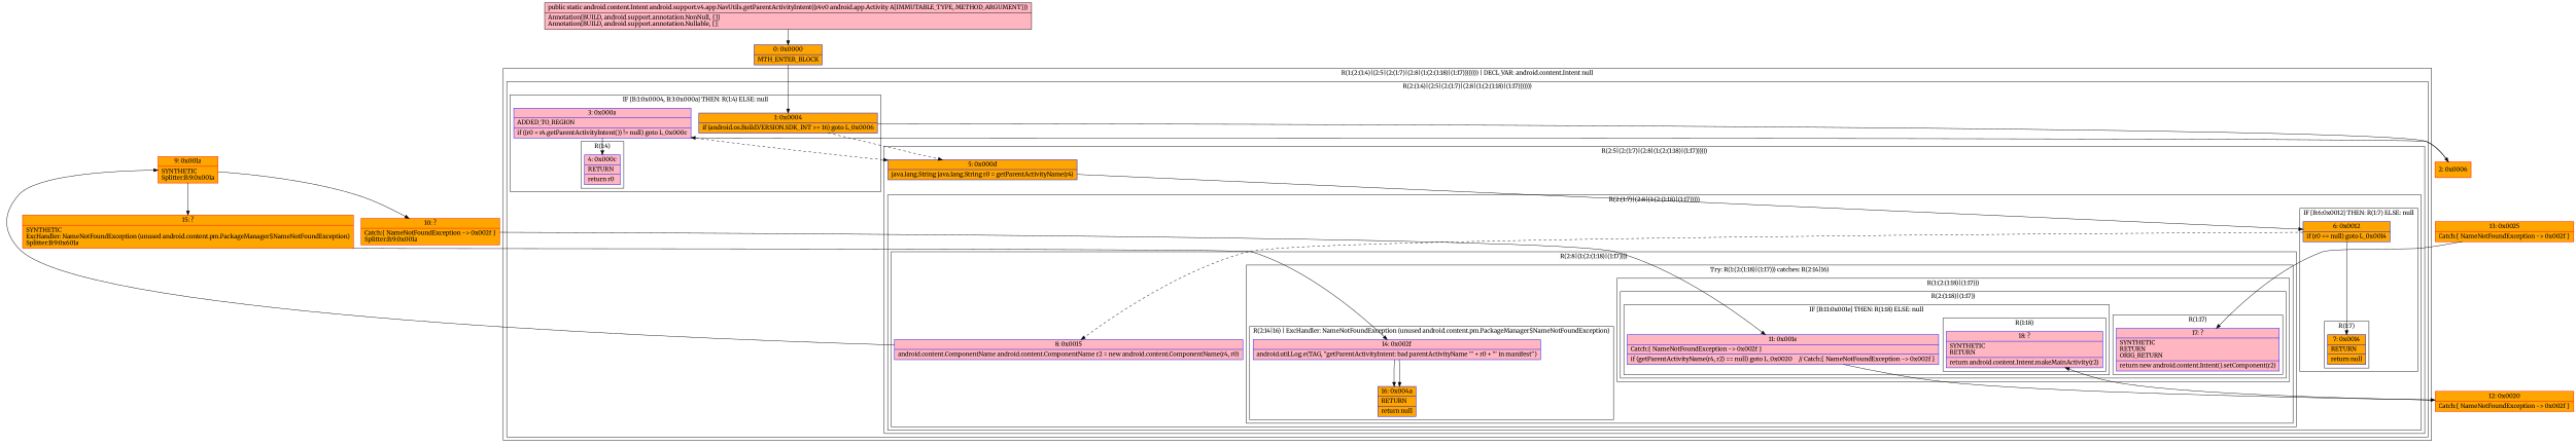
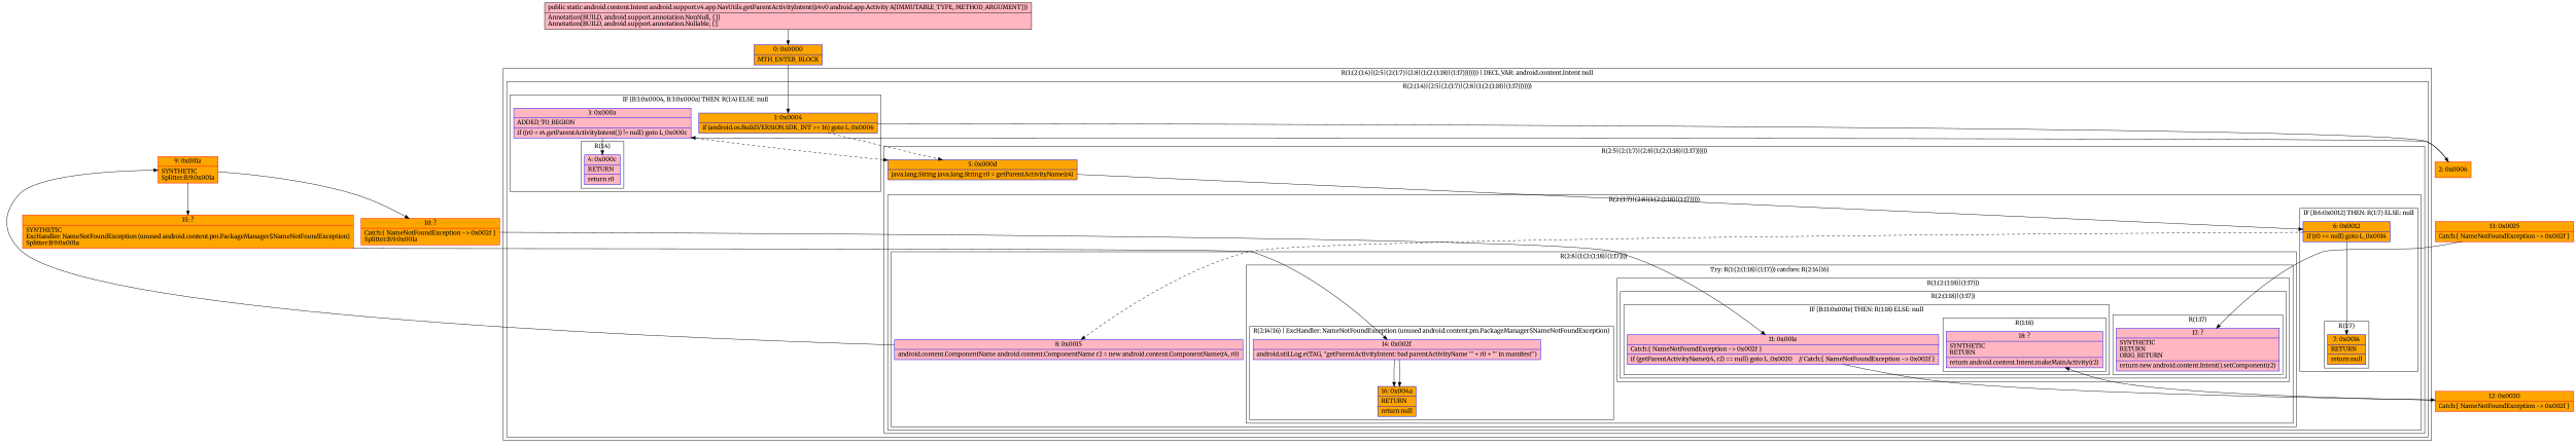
  digraph {
    fontname=Merriweather
    node [color=blue fillcolor=orange fontname=Merriweather shape=record style=filled]
    edge [fontname=Merriweather]
    n1 [fillcolor=lightpink label="{4\:\ 0x000c|RETURN\l|return r0\l}"]
    n2 [label="{1\:\ 0x0004|if (android.os.Build.VERSION.SDK_INT \>= 16) goto L_0x0006\l}"]
    n3 [fillcolor=lightpink label="{3\:\ 0x000a|ADDED_TO_REGION\l|if ((r0 = r4.getParentActivityIntent()) != null) goto L_0x000c\l}"]
    n4 [label="{7\:\ 0x0014|RETURN\l|return null\l}"]
    n5 [label="{6\:\ 0x0012|if (r0 == null) goto L_0x0014\l}"]
    n6 [fillcolor=lightpink label="{18\:\ ?|SYNTHETIC\lRETURN\l|return android.content.Intent.makeMainActivity(r2)\l}"]
    n7 [fillcolor=lightpink label="{11\:\ 0x001e|Catch:\{ NameNotFoundException \-\> 0x002f \}\l|if (getParentActivityName(r4, r2) == null) goto L_0x0020     \/\/ Catch:\{ NameNotFoundException \-\> 0x002f \}\l}"]
    n8 [fillcolor=lightpink label="{17\:\ ?|SYNTHETIC\lRETURN\lORIG_RETURN\l|return new android.content.Intent().setComponent(r2)\l}"]
    n9 [fillcolor=lightpink label="{14\:\ 0x002f|android.util.Log.e(TAG, \"getParentActivityIntent: bad parentActivityName '\" + r0 + \"' in manifest\")\l}"]
    n10 [label="{16\:\ 0x004a|RETURN\l|return null\l}"]
    n11 [fillcolor=lightpink label="{8\:\ 0x0015|android.content.ComponentName android.content.ComponentName r2 = new android.content.ComponentName(r4, r0)\l}"]
    n12 [label="{5\:\ 0x000d|java.lang.String java.lang.String r0 = getParentActivityName(r4)\l}"]
    n13 [color=red label="{2\:\ 0x0006}"]
    n14 [color=red label="{12\:\ 0x0020|Catch:\{ NameNotFoundException \-\> 0x002f \}\l}"]
    n15 [color=red label="{9\:\ 0x001a|SYNTHETIC\lSplitter:B:9:0x001a\l}"]
    n16 [color=red label="{10\:\ ?|Catch:\{ NameNotFoundException \-\> 0x002f \}\lSplitter:B:9:0x001a\l}"]
-   n17 [color=red label="{15\:\ ?|SYNTHETIC\lExcHandler: NameNotFoundException (unused android.content.pm.PackageManager$NameNotFoundException)\lSplitter:B:9:0x601a\l}"]
+   n17 [color=red label="{15\:\ ?|SYNTHETIC\lExcHandler: NameNotFoundException (unused android.content.pm.PackageManager$NameNotFoundException)\lSplitter:B:9:0x001a\l}"]
    n18 [color=red label="{13\:\ 0x0025|Catch:\{ NameNotFoundException \-\> 0x002f \}\l}"]
    n19 [label="{0\:\ 0x0000|MTH_ENTER_BLOCK\l}"]
    n20 [fillcolor=lightpink label="{public static android.content.Intent android.support.v4.app.NavUtils.getParentActivityIntent((r4v0 android.app.Activity A[IMMUTABLE_TYPE, METHOD_ARGUMENT]))  | Annotation[BUILD, android.support.annotation.NonNull, \{\}]\lAnnotation[BUILD, android.support.annotation.Nullable, \{\}]\l}" color=""]
    subgraph cluster_1 {
      label="R(1:(2:(1:4)|(2:5|(2:(1:7)|(2:8|(1:(2:(1:18)|(1:17)))))))) | DECL_VAR: android.content.Intent null\l"
      subgraph cluster_2 {
        label="R(2:(1:4)|(2:5|(2:(1:7)|(2:8|(1:(2:(1:18)|(1:17)))))))"
        subgraph cluster_3 {
          label="IF [B:1:0x0004, B:3:0x000a] THEN: R(1:4) ELSE: null"
          n2
          n3
          subgraph cluster_4 {
            label="R(1:4)"
            n1
          }
        }
        subgraph cluster_5 {
          label="R(2:5|(2:(1:7)|(2:8|(1:(2:(1:18)|(1:17))))))"
          n12
          subgraph cluster_6 {
            label="R(2:(1:7)|(2:8|(1:(2:(1:18)|(1:17)))))"
            subgraph cluster_7 {
              label="IF [B:6:0x0012] THEN: R(1:7) ELSE: null"
              n5
              subgraph cluster_8 {
                label="R(1:7)"
                n4
              }
            }
            subgraph cluster_9 {
              label="R(2:8|(1:(2:(1:18)|(1:17))))"
              n11
              subgraph cluster_10 {
                label="Try: R(1:(2:(1:18)|(1:17))) catches: R(2:14|16)"
                subgraph cluster_11 {
                  label="R(1:(2:(1:18)|(1:17)))"
                  subgraph cluster_12 {
                    label="R(2:(1:18)|(1:17))"
                    subgraph cluster_13 {
                      label="IF [B:11:0x001e] THEN: R(1:18) ELSE: null"
                      n7
                      subgraph cluster_14 {
                        label="R(1:18)"
                        n6
                      }
                    }
                    subgraph cluster_15 {
                      label="R(1:17)"
                      n8
                    }
                  }
                }
                subgraph cluster_16 {
                  label="R(2:14|16) | ExcHandler: NameNotFoundException (unused android.content.pm.PackageManager$NameNotFoundException)\l"
                  n9
                  n10
                }
              }
            }
          }
        }
      }
    }
    subgraph cluster_17 {
      label="R(2:14|16) | ExcHandler: NameNotFoundException (unused android.content.pm.PackageManager$NameNotFoundException)\l"
    }
    n2 -> n12 [style=dashed]
    n2 -> n13
    n3 -> n1
    n3 -> n12 [style=dashed]
    n5 -> n4
    n5 -> n11 [style=dashed]
    n7 -> n14
    n9 -> n10
    n9 -> n10
    n11 -> n15
    n12 -> n5
    n13 -> n3
    n14 -> n6
    n15 -> n16
    n15 -> n17
    n16 -> n7
    n17 -> n9
    n18 -> n8
    n19 -> n2
    n20 -> n19
  }
